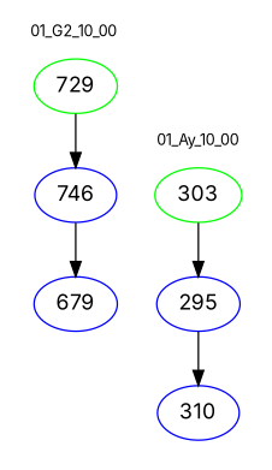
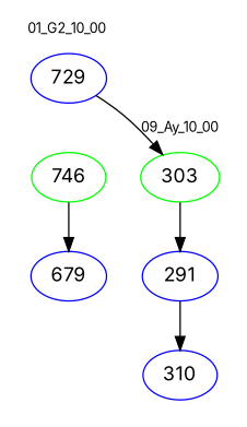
  digraph {
    fontname=Inter
    node [color=blue fontname=Inter]
    edge [color=black fontname=Inter]
    n1 [color=green label=303]
-   n2 [label=295]
+   n2 [label=291]
    n3 [label=310]
-   n4 [color=green label=729]
-   n5 [label=746]
+   n4 [label=729]
+   n5 [color=green label=746]
    n6 [label=679]
    subgraph cluster_1 {
      color=white
      fontsize=10
-     label="01_Ay_10_00"
+     label="09_Ay_10_00"
      n1
      n2
      n3
    }
    subgraph cluster_2 {
      color=white
      fontsize=10
      label="01_G2_10_00"
      n4
      n5
      n6
    }
    n1 -> n2
    n2 -> n3
-   n4 -> n5
+   n4 -> n1
    n5 -> n6
  }
